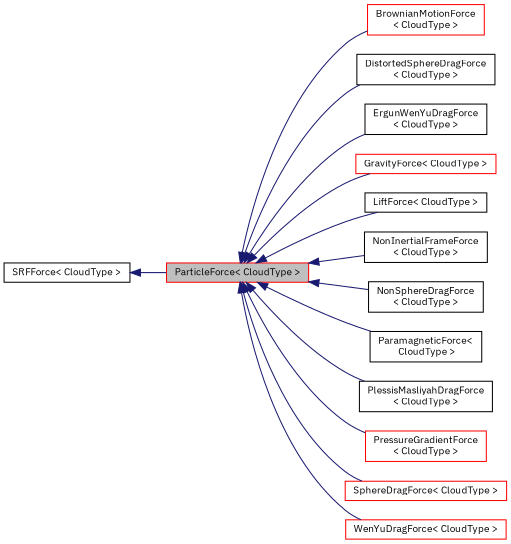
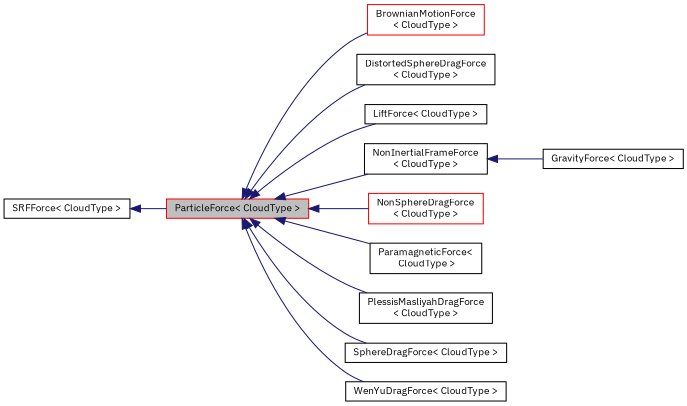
  digraph {
    fontname="IBM Plex Sans"
    rankdir=LR
    node [color=black fontname="IBM Plex Sans" fontsize=10 shape=record]
    edge [color=midnightblue dir=back fontname="IBM Plex Sans" fontsize=10 labelfontname=Helvetica labelfontsize=10 style=solid]
    n1 [color=red fillcolor=grey75 fontcolor=black height=0.2 label="ParticleForce\< CloudType \>" style=filled width=0.4]
    n2 [color=red height=0.2 label="BrownianMotionForce\l\< CloudType \>" width=0.4]
    n3 [height=0.2 label="DistortedSphereDragForce\l\< CloudType \>" width=0.4]
-   n4 [height=0.2 label="ErgunWenYuDragForce\l\< CloudType \>" width=0.4]
-   n5 [color=red height=0.2 label="GravityForce\< CloudType \>" width=0.4]
+   n5 [height=0.2 label="GravityForce\< CloudType \>" width=0.4]
    n6 [height=0.2 label="LiftForce\< CloudType \>" width=0.4]
    n7 [height=0.2 label="NonInertialFrameForce\l\< CloudType \>" width=0.4]
-   n8 [height=0.2 label="NonSphereDragForce\l\< CloudType \>" width=0.4]
+   n8 [color=red height=0.2 label="NonSphereDragForce\l\< CloudType \>" width=0.4]
    n9 [height=0.2 label="ParamagneticForce\<\l CloudType \>" width=0.4]
    n10 [height=0.2 label="PlessisMasliyahDragForce\l\< CloudType \>" width=0.4]
-   n11 [color=red height=0.2 label="PressureGradientForce\l\< CloudType \>" width=0.4]
-   n12 [color=red height=0.2 label="SphereDragForce\< CloudType \>" width=0.4]
-   n13 [color=red height=0.2 label="WenYuDragForce\< CloudType \>" width=0.4]
+   n12 [height=0.2 label="SphereDragForce\< CloudType \>" width=0.4]
+   n13 [height=0.2 label="WenYuDragForce\< CloudType \>" width=0.4]
    n14 [height=0.2 label="SRFForce\< CloudType \>" width=0.4]
    n1 -> n2
    n1 -> n3
-   n1 -> n4
-   n1 -> n5
+   n7 -> n5
    n1 -> n6
    n1 -> n7
    n1 -> n8
    n1 -> n9
    n1 -> n10
-   n1 -> n11
    n1 -> n12
    n1 -> n13
    n14 -> n1
  }
